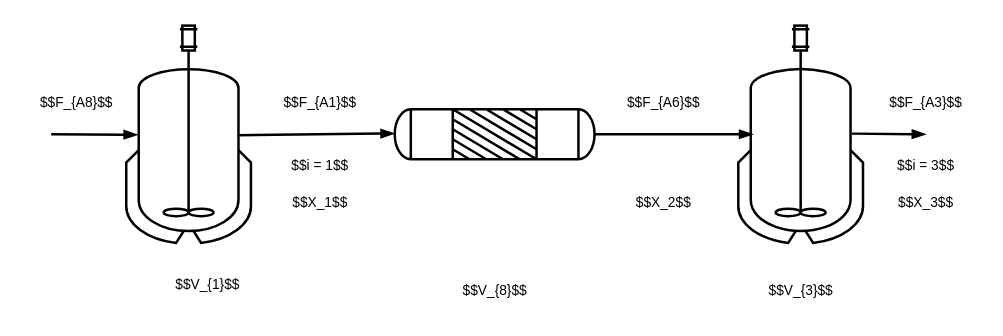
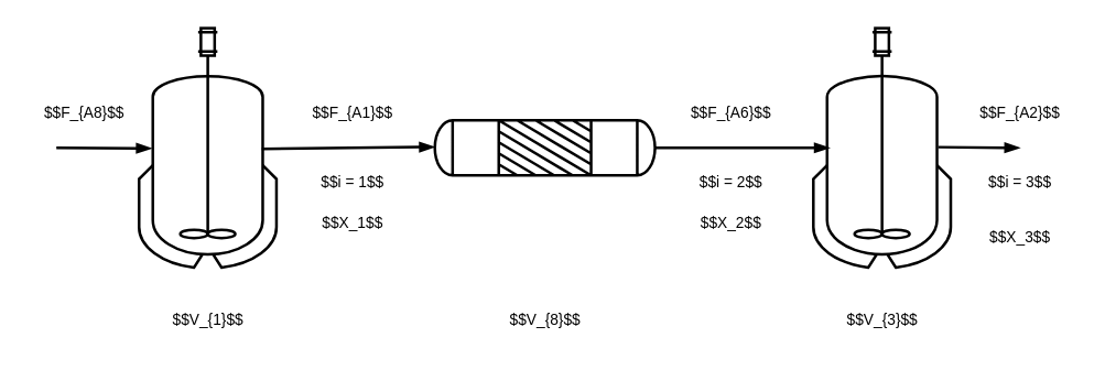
  <mxCell id="0" />
  <mxCell id="1" parent="0" />
- <mxCell id="2" value="$$F_{A3}$$" style="text;html=1;align=center;verticalAlign=middle;resizable=0;points=[];autosize=1;strokeColor=none;fillColor=none;fontFamily=Helvetica;fontSize=11;fontColor=default;labelBackgroundColor=default;" parent="1" vertex="1"><mxGeometry x="700" y="67" width="80" height="30" as="geometry" /></mxCell>
+ <mxCell id="2" value="$$F_{A2}$$" style="text;html=1;align=center;verticalAlign=middle;resizable=0;points=[];autosize=1;strokeColor=none;fillColor=none;fontFamily=Helvetica;fontSize=11;fontColor=default;labelBackgroundColor=default;" parent="1" vertex="1"><mxGeometry x="700" y="67" width="80" height="30" as="geometry" /></mxCell>
  <mxCell id="3" style="edgeStyle=none;rounded=0;orthogonalLoop=1;jettySize=auto;html=1;strokeColor=default;align=center;verticalAlign=middle;fontFamily=Helvetica;fontSize=11;fontColor=default;labelBackgroundColor=default;endArrow=none;endFill=0;exitX=0.09;exitY=0.502;exitDx=0;exitDy=0;exitPerimeter=0;startArrow=blockThin;startFill=1;strokeWidth=2;" parent="1" source="4" edge="1"><mxGeometry relative="1" as="geometry"><mxPoint x="40" y="107" as="targetPoint" /></mxGeometry></mxCell>
  <mxCell id="4" value="" style="shape=mxgraph.pid.vessels.jacketed_mixing_vessel;html=1;pointerEvents=1;align=center;verticalLabelPosition=bottom;verticalAlign=top;dashed=0;strokeWidth=2;" parent="1" vertex="1"><mxGeometry x="100" y="20" width="100" height="174" as="geometry" /></mxCell>
  <mxCell id="5" value="" style="shape=mxgraph.pid.vessels.reactor;html=1;pointerEvents=1;align=center;verticalLabelPosition=bottom;verticalAlign=top;dashed=0;rotation=90;strokeWidth=2;" parent="1" vertex="1"><mxGeometry x="375" y="27" width="40" height="160" as="geometry" /></mxCell>
  <mxCell id="6" style="edgeStyle=none;rounded=0;orthogonalLoop=1;jettySize=auto;html=1;strokeColor=default;align=center;verticalAlign=middle;fontFamily=Helvetica;fontSize=11;fontColor=default;labelBackgroundColor=default;endArrow=blockThin;endFill=1;exitX=0.908;exitY=0.497;exitDx=0;exitDy=0;exitPerimeter=0;strokeWidth=2;" parent="1" source="7" edge="1"><mxGeometry relative="1" as="geometry"><mxPoint x="740" y="107" as="targetPoint" /></mxGeometry></mxCell>
  <mxCell id="7" value="" style="shape=mxgraph.pid.vessels.jacketed_mixing_vessel;html=1;pointerEvents=1;align=center;verticalLabelPosition=bottom;verticalAlign=top;dashed=0;strokeWidth=2;" parent="1" vertex="1"><mxGeometry x="590" y="20" width="100" height="174" as="geometry" /></mxCell>
  <mxCell id="8" style="edgeStyle=none;rounded=0;orthogonalLoop=1;jettySize=auto;html=1;entryX=0.483;entryY=1.002;entryDx=0;entryDy=0;entryPerimeter=0;strokeColor=default;align=center;verticalAlign=middle;fontFamily=Helvetica;fontSize=11;fontColor=default;labelBackgroundColor=default;endArrow=blockThin;endFill=1;exitX=0.893;exitY=0.504;exitDx=0;exitDy=0;exitPerimeter=0;strokeWidth=2;" parent="1" source="4" target="5" edge="1"><mxGeometry relative="1" as="geometry" /></mxCell>
  <mxCell id="9" style="edgeStyle=none;rounded=0;orthogonalLoop=1;jettySize=auto;html=1;entryX=0.117;entryY=0.5;entryDx=0;entryDy=0;entryPerimeter=0;strokeColor=default;align=center;verticalAlign=middle;fontFamily=Helvetica;fontSize=11;fontColor=default;labelBackgroundColor=default;endArrow=blockThin;endFill=1;strokeWidth=2;" parent="1" source="5" target="7" edge="1"><mxGeometry relative="1" as="geometry" /></mxCell>
  <mxCell id="10" value="$$F_{A1}$$" style="text;html=1;align=center;verticalAlign=middle;resizable=0;points=[];autosize=1;strokeColor=none;fillColor=none;fontFamily=Helvetica;fontSize=11;fontColor=default;labelBackgroundColor=default;" parent="1" vertex="1"><mxGeometry x="215" y="67" width="80" height="30" as="geometry" /></mxCell>
  <mxCell id="11" value="$$i = 1$$" style="text;html=1;align=center;verticalAlign=middle;resizable=0;points=[];autosize=1;strokeColor=none;fillColor=none;fontFamily=Helvetica;fontSize=11;fontColor=default;labelBackgroundColor=default;" parent="1" vertex="1"><mxGeometry x="220" y="117" width="70" height="30" as="geometry" /></mxCell>
  <mxCell id="12" value="$$X_1$$" style="text;html=1;align=center;verticalAlign=middle;resizable=0;points=[];autosize=1;strokeColor=none;fillColor=none;fontFamily=Helvetica;fontSize=11;fontColor=default;labelBackgroundColor=default;" parent="1" vertex="1"><mxGeometry x="220" y="147" width="70" height="30" as="geometry" /></mxCell>
  <mxCell id="13" value="$$F_{A8}$$" style="text;html=1;align=center;verticalAlign=middle;resizable=0;points=[];autosize=1;strokeColor=none;fillColor=none;fontFamily=Helvetica;fontSize=11;fontColor=default;labelBackgroundColor=default;" parent="1" vertex="1"><mxGeometry x="20" y="67" width="80" height="30" as="geometry" /></mxCell>
  <mxCell id="14" value="$$F_{A6}$$" style="text;html=1;align=center;verticalAlign=middle;resizable=0;points=[];autosize=1;strokeColor=none;fillColor=none;fontFamily=Helvetica;fontSize=11;fontColor=default;labelBackgroundColor=default;" parent="1" vertex="1"><mxGeometry x="490" y="67" width="80" height="30" as="geometry" /></mxCell>
+ <mxCell id="15" value="$$i = 2$$" style="text;html=1;align=center;verticalAlign=middle;resizable=0;points=[];autosize=1;strokeColor=none;fillColor=none;fontFamily=Helvetica;fontSize=11;fontColor=default;labelBackgroundColor=default;" parent="1" vertex="1"><mxGeometry x="495" y="117" width="70" height="30" as="geometry" /></mxCell>
  <mxCell id="16" value="$$X_2$$" style="text;html=1;align=center;verticalAlign=middle;resizable=0;points=[];autosize=1;strokeColor=none;fillColor=none;fontFamily=Helvetica;fontSize=11;fontColor=default;labelBackgroundColor=default;" parent="1" vertex="1"><mxGeometry x="495" y="147" width="70" height="30" as="geometry" /></mxCell>
  <mxCell id="17" value="$$i = 3$$" style="text;html=1;align=center;verticalAlign=middle;resizable=0;points=[];autosize=1;strokeColor=none;fillColor=none;fontFamily=Helvetica;fontSize=11;fontColor=default;labelBackgroundColor=default;" parent="1" vertex="1"><mxGeometry x="705" y="117" width="70" height="30" as="geometry" /></mxCell>
- <mxCell id="18" value="$$X_3$$" style="text;html=1;align=center;verticalAlign=middle;resizable=0;points=[];autosize=1;strokeColor=none;fillColor=none;fontFamily=Helvetica;fontSize=11;fontColor=default;labelBackgroundColor=default;" parent="1" vertex="1"><mxGeometry x="705" y="147" width="70" height="30" as="geometry" /></mxCell>
- <mxCell id="19" value="$$V_{1}$$" style="text;html=1;align=center;verticalAlign=middle;resizable=0;points=[];autosize=1;strokeColor=none;fillColor=none;fontFamily=Helvetica;fontSize=11;fontColor=default;labelBackgroundColor=default;" parent="1" vertex="1"><mxGeometry x="130" y="212" width="70" height="30" as="geometry" /></mxCell>
+ <mxCell id="18" value="$$X_3$$" style="text;html=1;align=center;verticalAlign=middle;resizable=0;points=[];autosize=1;strokeColor=none;fillColor=none;fontFamily=Helvetica;fontSize=11;fontColor=default;labelBackgroundColor=default;" parent="1" vertex="1"><mxGeometry x="705" y="157" width="70" height="30" as="geometry" /></mxCell>
+ <mxCell id="19" value="$$V_{1}$$" style="text;html=1;align=center;verticalAlign=middle;resizable=0;points=[];autosize=1;strokeColor=none;fillColor=none;fontFamily=Helvetica;fontSize=11;fontColor=default;labelBackgroundColor=default;" parent="1" vertex="1"><mxGeometry x="115" y="217" width="70" height="30" as="geometry" /></mxCell>
  <mxCell id="20" value="$$V_{8}$$" style="text;html=1;align=center;verticalAlign=middle;resizable=0;points=[];autosize=1;strokeColor=none;fillColor=none;fontFamily=Helvetica;fontSize=11;fontColor=default;labelBackgroundColor=default;" parent="1" vertex="1"><mxGeometry x="360" y="217" width="70" height="30" as="geometry" /></mxCell>
  <mxCell id="21" value="$$V_{3}$$" style="text;html=1;align=center;verticalAlign=middle;resizable=0;points=[];autosize=1;strokeColor=none;fillColor=none;fontFamily=Helvetica;fontSize=11;fontColor=default;labelBackgroundColor=default;" parent="1" vertex="1"><mxGeometry x="605" y="217" width="70" height="30" as="geometry" /></mxCell>
